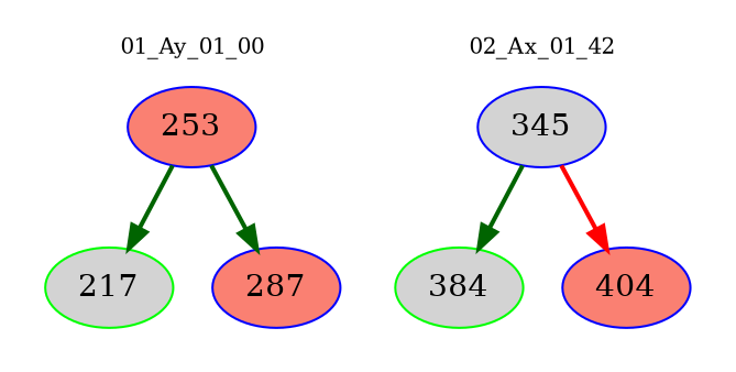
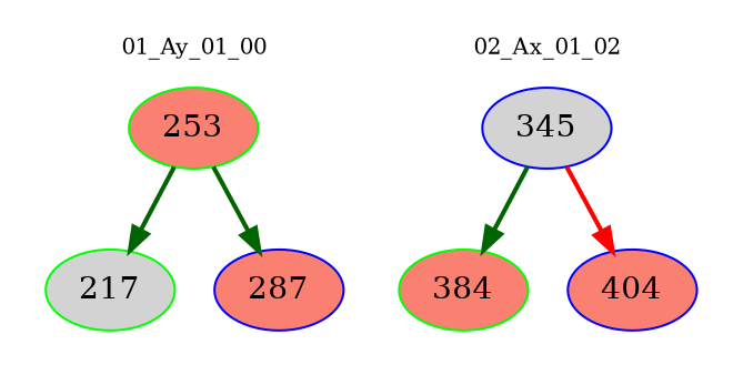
  digraph {
    node [color=blue fillcolor=salmon style=filled]
    edge [color=darkgreen style=bold]
-   n1 [label=253]
+   n1 [color=green label=253]
    n2 [color=green fillcolor=lightgrey label=217]
    n3 [label=287]
    n4 [fillcolor=lightgrey label=345]
-   n5 [color=green fillcolor=lightgrey label=384]
+   n5 [color=green label=384]
    n6 [label=404]
    subgraph cluster_1 {
      color=white
      fontsize=10
      label="01_Ay_01_00"
      n1
      n2
      n3
    }
    subgraph cluster_2 {
      color=white
      fontsize=10
-     label="02_Ax_01_42"
+     label="02_Ax_01_02"
      n4
      n5
      n6
    }
    n1 -> n2
    n1 -> n3
    n4 -> n5
    n4 -> n6 [color=red]
  }
